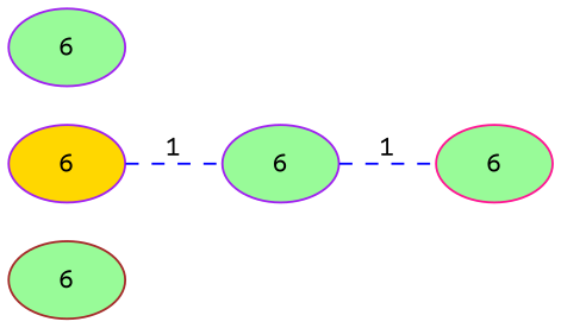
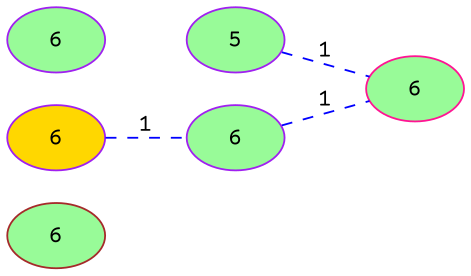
  graph {
    rankdir=LR
    fontname="Courier Prime"
    node [style=filled fillcolor=palegreen color=purple fontname="Courier Prime"]
    edge [color=blue style=dashed fontname="Courier Prime"]
    n1 [label=6 color=brown]
+   n2 [label=5]
    n3 [label=6 color=deeppink]
    n4 [label=6 fillcolor=gold]
    n5 [label=6]
    n6 [label=6]
+   n2 -- n3 [label=1]
    n4 -- n5 [label=1]
    n5 -- n3 [label=1]
  }
